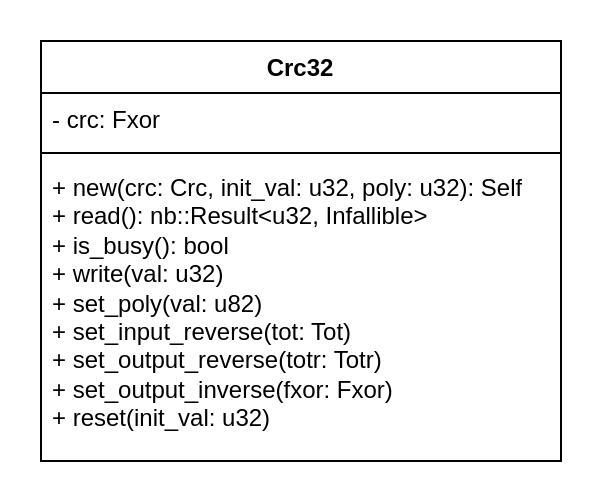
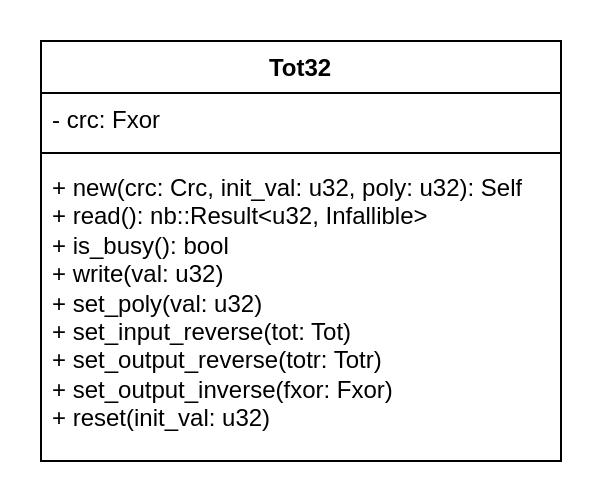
  <mxCell id="0" />
  <mxCell id="1" parent="0" />
- <mxCell id="2" value="Crc32" style="swimlane;fontStyle=1;align=center;verticalAlign=top;childLayout=stackLayout;horizontal=1;startSize=26;horizontalStack=0;resizeParent=1;resizeParentMax=0;resizeLast=0;collapsible=1;marginBottom=0;whiteSpace=wrap;html=1;" vertex="1" parent="1"><mxGeometry x="20" y="20" width="260" height="210" as="geometry" /></mxCell>
+ <mxCell id="2" value="Tot32" style="swimlane;fontStyle=1;align=center;verticalAlign=top;childLayout=stackLayout;horizontal=1;startSize=26;horizontalStack=0;resizeParent=1;resizeParentMax=0;resizeLast=0;collapsible=1;marginBottom=0;whiteSpace=wrap;html=1;" vertex="1" parent="1"><mxGeometry x="20" y="20" width="260" height="210" as="geometry" /></mxCell>
  <mxCell id="3" value="- crc: Fxor" style="text;strokeColor=none;fillColor=none;align=left;verticalAlign=top;spacingLeft=4;spacingRight=4;overflow=hidden;rotatable=0;points=[[0,0.5],[1,0.5]];portConstraint=eastwest;whiteSpace=wrap;html=1;" vertex="1" parent="2"><mxGeometry y="26" width="260" height="26" as="geometry" /></mxCell>
  <mxCell id="4" value="" style="line;strokeWidth=1;fillColor=none;align=left;verticalAlign=middle;spacingTop=-1;spacingLeft=3;spacingRight=3;rotatable=0;labelPosition=right;points=[];portConstraint=eastwest;strokeColor=inherit;" vertex="1" parent="2"><mxGeometry y="52" width="260" height="8" as="geometry" /></mxCell>
- <mxCell id="5" value="+ new(crc: Crc, init_val: u32, poly: u32): Self&lt;div&gt;+ read():&amp;nbsp;nb::Result&amp;lt;u32, Infallible&amp;gt;&lt;/div&gt;&lt;div&gt;+ is_busy(): bool&lt;/div&gt;&lt;div&gt;+ write(val: u32)&lt;/div&gt;&lt;div&gt;+ set_poly(val: u82)&lt;/div&gt;&lt;div&gt;+&amp;nbsp;set_input_reverse(tot: Tot)&lt;/div&gt;&lt;div&gt;+ set_output_reverse(totr: Totr)&lt;/div&gt;&lt;div&gt;+ set_output_inverse(fxor: Fxor)&lt;/div&gt;&lt;div&gt;+ reset(init_val: u32)&lt;/div&gt;&lt;div&gt;&lt;br&gt;&lt;/div&gt;" style="text;strokeColor=none;fillColor=none;align=left;verticalAlign=top;spacingLeft=4;spacingRight=4;overflow=hidden;rotatable=0;points=[[0,0.5],[1,0.5]];portConstraint=eastwest;whiteSpace=wrap;html=1;" vertex="1" parent="2"><mxGeometry y="60" width="260" height="150" as="geometry" /></mxCell>
+ <mxCell id="5" value="+ new(crc: Crc, init_val: u32, poly: u32): Self&lt;div&gt;+ read():&amp;nbsp;nb::Result&amp;lt;u32, Infallible&amp;gt;&lt;/div&gt;&lt;div&gt;+ is_busy(): bool&lt;/div&gt;&lt;div&gt;+ write(val: u32)&lt;/div&gt;&lt;div&gt;+ set_poly(val: u32)&lt;/div&gt;&lt;div&gt;+&amp;nbsp;set_input_reverse(tot: Tot)&lt;/div&gt;&lt;div&gt;+ set_output_reverse(totr: Totr)&lt;/div&gt;&lt;div&gt;+ set_output_inverse(fxor: Fxor)&lt;/div&gt;&lt;div&gt;+ reset(init_val: u32)&lt;/div&gt;&lt;div&gt;&lt;br&gt;&lt;/div&gt;" style="text;strokeColor=none;fillColor=none;align=left;verticalAlign=top;spacingLeft=4;spacingRight=4;overflow=hidden;rotatable=0;points=[[0,0.5],[1,0.5]];portConstraint=eastwest;whiteSpace=wrap;html=1;" vertex="1" parent="2"><mxGeometry y="60" width="260" height="150" as="geometry" /></mxCell>
